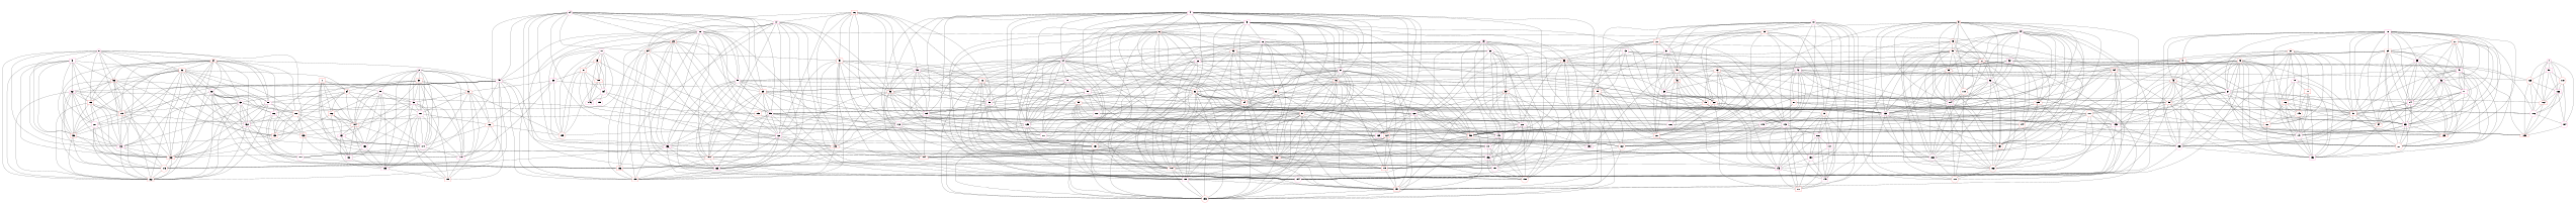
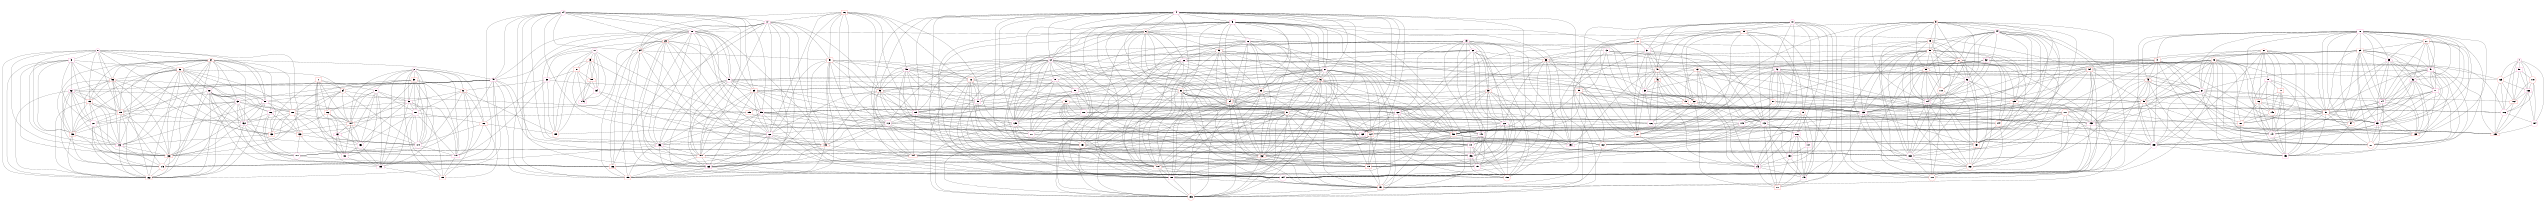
  graph {
    node [color=red shape=folder]
    0 [color=deeppink shape=circle]
    3 [color=deeppink]
    24 [shape=house]
    36
    56 [shape=house]
    80 [color=deeppink shape=house]
    103
    115
    136
    138
    142 [color=deeppink shape=house]
    160 [shape=house]
    182
    62 [color=deeppink shape=house]
    127 [color=deeppink shape=circle]
    45 [color=deeppink shape=house]
    173 [shape=circle]
    60 [color=deeppink shape=circle]
    63 [color=deeppink shape=circle]
    100 [shape=circle]
    106 [color=deeppink]
    132 [color=deeppink]
    64 [shape=circle]
    104 [shape=house]
    1
    88 [color=deeppink shape=circle]
    102
    137 [color=deeppink shape=house]
    152 [color=deeppink shape=circle]
    161 [color=deeppink]
    92 [color=deeppink shape=house]
    174 [color=deeppink shape=circle]
    101 [color=deeppink shape=circle]
    183 [color=deeppink shape=house]
    2 [color=deeppink shape=circle]
    30
    61 [shape=house]
    167 [shape=house]
    175 [color=deeppink shape=house]
    185
    133
    195 [shape=circle]
    180 [color=deeppink shape=circle]
    109
    4 [color=deeppink shape=house]
    5 [color=deeppink]
    6 [shape=circle]
    12 [color=deeppink shape=circle]
    27 [color=deeppink shape=circle]
    76 [shape=house]
    82 [shape=circle]
    84
    93 [shape=house]
    97 [shape=circle]
    105 [color=deeppink]
    112 [color=deeppink shape=circle]
    124
    125 [color=deeppink shape=circle]
    151 [shape=circle]
    154 [shape=house]
    162 [shape=house]
    178 [shape=house]
    179
    188 [color=deeppink]
    193 [shape=circle]
    26 [color=deeppink shape=circle]
    53 [shape=house]
    83 [shape=circle]
    135 [color=deeppink shape=house]
    150
    191
    66 [color=deeppink shape=house]
    78 [color=deeppink shape=house]
    177 [color=deeppink shape=circle]
    95
    164 [shape=circle]
    128 [color=deeppink]
    98 [color=deeppink]
    148 [shape=house]
    165 [color=deeppink]
    81 [shape=house]
    163 [color=deeppink shape=circle]
    144 [shape=circle]
    157
    168 [shape=circle]
    123 [shape=circle]
    172 [shape=house]
    73 [shape=house]
    7 [color=deeppink shape=circle]
    57 [color=deeppink]
    118 [shape=circle]
    166 [color=deeppink]
    176 [color=deeppink shape=circle]
    184 [color=deeppink shape=circle]
    189 [shape=house]
    20
    8 [color=deeppink]
    29
    35 [color=deeppink shape=house]
    41
    43 [shape=house]
    47 [color=deeppink]
    52 [color=deeppink shape=house]
    67 [color=deeppink shape=circle]
    71 [color=deeppink]
    74 [color=deeppink]
    91
    94 [shape=house]
    n109 [color=deeppink label=831]
    139 [shape=house]
    147 [color=deeppink shape=circle]
    159 [color=deeppink shape=circle]
    187 [shape=circle]
    42 [color=deeppink]
    87 [shape=circle]
    119 [color=deeppink shape=circle]
    111 [shape=circle]
    194 [color=deeppink shape=circle]
    89 [shape=house]
    153 [color=deeppink shape=house]
    192 [color=deeppink]
    9 [shape=circle]
    44 [color=deeppink shape=circle]
    50 [shape=house]
    85 [shape=house]
    96 [color=deeppink shape=circle]
    114 [color=deeppink]
    129 [shape=house]
    49 [shape=circle]
    110 [shape=circle]
    170 [shape=circle]
    10 [color=deeppink shape=circle]
    25 [shape=house]
    28
    31 [color=deeppink]
    40 [shape=circle]
    68 [shape=house]
    75 [shape=circle]
    113 [color=deeppink shape=circle]
    n140 [color=deeppink label=816]
    121
    130 [color=deeppink shape=circle]
    143 [color=deeppink]
    149 [color=deeppink]
    171
    169 [color=deeppink]
    33 [shape=house]
    65 [color=deeppink shape=circle]
    190 [color=deeppink shape=house]
    46 [shape=house]
    117 [color=deeppink]
    11 [color=deeppink shape=circle]
    15 [shape=house]
    37
    38 [color=deeppink]
    108 [shape=house]
    134 [color=deeppink shape=circle]
    146 [color=deeppink shape=house]
    59 [shape=house]
-   155 [color=deeppink shape=circle]
    90 [color=deeppink]
    107 [color=deeppink shape=circle]
    13 [color=deeppink]
    14 [color=deeppink shape=circle]
    17 [color=deeppink shape=house]
    18 [color=deeppink shape=house]
    23 [shape=house]
    34 [shape=circle]
    58 [color=deeppink shape=circle]
    69
    99 [color=deeppink shape=circle]
    156 [color=deeppink shape=house]
    158 [shape=house]
    199
    51
    186
    54
    16
    55 [color=deeppink shape=house]
    72
    196 [color=deeppink]
    197 [color=deeppink shape=circle]
    120 [color=deeppink]
    140 [color=deeppink]
    141 [color=deeppink]
    198 [shape=circle]
    181
    19 [color=deeppink shape=house]
    22 [color=deeppink shape=house]
    39 [shape=house]
    122 [color=deeppink shape=house]
    126 [color=deeppink shape=circle]
    21 [shape=house]
    48 [shape=circle]
    70 [color=deeppink shape=house]
    77
    86
    145 [shape=circle]
    79 [shape=house]
    32 [color=deeppink]
    0 -- 3
    0 -- 24
    0 -- 36
    0 -- 56
    0 -- 80
    0 -- 103
    0 -- 115
    0 -- 136
    0 -- 138
    0 -- 142
    0 -- 160
    0 -- 182
    3 -- 36
    3 -- 56
    3 -- 103
    3 -- 115
    3 -- 136
    3 -- 142
    3 -- 160
    3 -- 182
    3 -- 62
    3 -- 127
    24 -- 36
    24 -- 56
    24 -- 80
    24 -- 103
    24 -- 115
    24 -- 136
    24 -- 142
    24 -- 160
    24 -- 182
    24 -- 45
    24 -- 173
    24 -- 60
    24 -- 63
    24 -- 100
    24 -- 106
    24 -- 132
    36 -- 56
    36 -- 80
    36 -- 103
    36 -- 115
    36 -- 136
    36 -- 138
    36 -- 142
    36 -- 160
    36 -- 182
    36 -- 60
    36 -- 63
    36 -- 100
    36 -- 132
    36 -- 64
    56 -- 80
    56 -- 103
    56 -- 115
    56 -- 136
    56 -- 138
    56 -- 142
    56 -- 160
    56 -- 182
    56 -- 62
    56 -- 127
    80 -- 138
    80 -- 142
    80 -- 160
    80 -- 182
    80 -- 100
    80 -- 132
    80 -- 104
    103 -- 115
    103 -- 136
    103 -- 142
    103 -- 160
    103 -- 182
    103 -- 127
    103 -- 173
    115 -- 136
    115 -- 142
    115 -- 160
    115 -- 182
    115 -- 127
    115 -- 173
    115 -- 132
    136 -- 142
    136 -- 160
    136 -- 182
    136 -- 173
    138 -- 142
    142 -- 160
    142 -- 182
    142 -- 173
    160 -- 182
    160 -- 173
    62 -- 103
    62 -- 115
    62 -- 136
    62 -- 142
    62 -- 160
    62 -- 182
    62 -- 127
    62 -- 173
    62 -- 109
    127 -- 136
    127 -- 142
    127 -- 160
    127 -- 182
    127 -- 173
    45 -- 115
    45 -- 136
    45 -- 160
    45 -- 182
    45 -- 62
    45 -- 127
    45 -- 173
    45 -- 63
    45 -- 156
    45 -- 158
    45 -- 199
    173 -- 182
    60 -- 115
    60 -- 160
    60 -- 182
    60 -- 63
    60 -- 100
    60 -- 106
    60 -- 132
    60 -- 133
    60 -- 180
    60 -- 186
    63 -- 115
    63 -- 142
    63 -- 160
    63 -- 182
    63 -- 173
    63 -- 100
    63 -- 106
    63 -- 132
    63 -- 180
    63 -- 186
    100 -- 138
    100 -- 160
    100 -- 132
    100 -- 104
    100 -- 174
    100 -- 175
    100 -- 133
    106 -- 132
    106 -- 133
    106 -- 180
    106 -- 186
    132 -- 160
    132 -- 182
    132 -- 174
    132 -- 133
    132 -- 180
    64 -- 80
    64 -- 138
    64 -- 100
    64 -- 104
    64 -- 102
    64 -- 92
    64 -- 174
    104 -- 138
    104 -- 137
    104 -- 152
    104 -- 161
    104 -- 174
    104 -- 183
    1 -- 138
    1 -- 64
    1 -- 104
    1 -- 88
    1 -- 102
    1 -- 137
    1 -- 152
    1 -- 161
    88 -- 104
    88 -- 102
    88 -- 137
    88 -- 152
    88 -- 161
    88 -- 92
    88 -- 101
    88 -- 183
    102 -- 138
    102 -- 104
    102 -- 137
    102 -- 152
    102 -- 161
    137 -- 152
    137 -- 161
    137 -- 183
    152 -- 161
    152 -- 183
    161 -- 183
    92 -- 100
    92 -- 104
    92 -- 152
    92 -- 174
    92 -- 101
    92 -- 183
    92 -- 175
    92 -- 185
    174 -- 175
    174 -- 180
    101 -- 104
    101 -- 152
    101 -- 174
    101 -- 183
    101 -- 167
    101 -- 175
    101 -- 185
    183 -- 185
    2 -- 104
    2 -- 88
    2 -- 92
    2 -- 174
    2 -- 101
    2 -- 183
    2 -- 30
    2 -- 61
    2 -- 167
    2 -- 175
    2 -- 185
    30 -- 100
    30 -- 64
    30 -- 104
    30 -- 92
    30 -- 174
    30 -- 101
    30 -- 183
    30 -- 61
    30 -- 175
    30 -- 133
    61 -- 92
    61 -- 174
    61 -- 101
    61 -- 167
    61 -- 175
    61 -- 185
    61 -- 195
    167 -- 174
    167 -- 175
    167 -- 185
    167 -- 195
    175 -- 185
    133 -- 174
    133 -- 175
    133 -- 180
    180 -- 186
    109 -- 127
    109 -- 181
    4 -- 5
    4 -- 6
    4 -- 12
    4 -- 27
    4 -- 76
    4 -- 82
    4 -- 84
    4 -- 93
    4 -- 97
    4 -- 105
    4 -- 112
    4 -- 124
    4 -- 125
    4 -- 151
    4 -- 154
    4 -- 162
    4 -- 178
    4 -- 179
    4 -- 188
    4 -- 193
    5 -- 6
    5 -- 12
    5 -- 27
    5 -- 76
    5 -- 82
    5 -- 84
    5 -- 97
    5 -- 125
    5 -- 151
    5 -- 162
    5 -- 178
    5 -- 188
    5 -- 193
    5 -- 26
    5 -- 53
    5 -- 83
    5 -- 135
    5 -- 150
    5 -- 191
    6 -- 12
    6 -- 76
    6 -- 82
    6 -- 84
    6 -- 125
    6 -- 151
    6 -- 162
    6 -- 178
    6 -- 188
    6 -- 193
    6 -- 26
    6 -- 53
    6 -- 83
    6 -- 150
    6 -- 66
    12 -- 27
    12 -- 82
    12 -- 84
    12 -- 93
    12 -- 97
    12 -- 105
    12 -- 112
    12 -- 124
    12 -- 125
    12 -- 151
    12 -- 154
    12 -- 162
    12 -- 178
    12 -- 188
    12 -- 193
    12 -- 78
    12 -- 177
    27 -- 76
    27 -- 82
    27 -- 84
    27 -- 97
    27 -- 112
    27 -- 124
    27 -- 125
    27 -- 151
    27 -- 154
    27 -- 162
    27 -- 178
    27 -- 179
    27 -- 188
    27 -- 193
    27 -- 191
    76 -- 82
    76 -- 84
    76 -- 97
    76 -- 124
    76 -- 151
    76 -- 162
    76 -- 178
    76 -- 179
    76 -- 188
    76 -- 193
    76 -- 135
    76 -- 150
    76 -- 191
    76 -- 95
    76 -- 164
    82 -- 84
    82 -- 97
    82 -- 124
    82 -- 125
    82 -- 151
    82 -- 162
    82 -- 178
    82 -- 179
    82 -- 188
    82 -- 193
    82 -- 191
    82 -- 164
    84 -- 97
    84 -- 125
    84 -- 151
    84 -- 162
    84 -- 178
    84 -- 188
    84 -- 193
    84 -- 135
    84 -- 150
    84 -- 191
    93 -- 105
    93 -- 112
    93 -- 125
    93 -- 151
    93 -- 154
    93 -- 177
    93 -- 128
    93 -- 98
    93 -- 148
    97 -- 112
    97 -- 124
    97 -- 125
    97 -- 151
    97 -- 154
    97 -- 162
    97 -- 178
    97 -- 179
    97 -- 188
    97 -- 193
    97 -- 191
    105 -- 112
    105 -- 125
    105 -- 151
    105 -- 154
    105 -- 177
    105 -- 148
    112 -- 124
    112 -- 151
    112 -- 154
    112 -- 179
    112 -- 128
    112 -- 148
    112 -- 165
    124 -- 151
    124 -- 154
    124 -- 162
    124 -- 179
    124 -- 191
    124 -- 164
    125 -- 151
    125 -- 178
    125 -- 188
    125 -- 193
    125 -- 177
    151 -- 154
    151 -- 162
    151 -- 178
    151 -- 179
    151 -- 188
    151 -- 193
    154 -- 179
    154 -- 165
    162 -- 178
    162 -- 179
    162 -- 188
    162 -- 193
    162 -- 191
    178 -- 188
    178 -- 193
    178 -- 191
    179 -- 191
    188 -- 193
    188 -- 191
    26 -- 76
    26 -- 84
    26 -- 162
    26 -- 178
    26 -- 188
    26 -- 193
    26 -- 53
    26 -- 83
    26 -- 135
    26 -- 150
    26 -- 66
    26 -- 81
    26 -- 163
    53 -- 76
    53 -- 84
    53 -- 162
    53 -- 178
    53 -- 188
    53 -- 193
    53 -- 83
    53 -- 135
    53 -- 150
    53 -- 66
    83 -- 84
    83 -- 162
    83 -- 178
    83 -- 188
    83 -- 193
    83 -- 135
    83 -- 150
    83 -- 163
    135 -- 150
    135 -- 191
    135 -- 163
    135 -- 144
    135 -- 157
    135 -- 168
    150 -- 162
    150 -- 178
    150 -- 188
    150 -- 191
    150 -- 163
    150 -- 157
    191 -- 193
    66 -- 125
    66 -- 178
    66 -- 188
    66 -- 193
    66 -- 83
    66 -- 78
    66 -- 177
    66 -- 123
    66 -- 172
    66 -- 73
    78 -- 93
    78 -- 105
    78 -- 125
    78 -- 177
    78 -- 90
    78 -- 107
    95 -- 162
    95 -- 135
    95 -- 150
    95 -- 191
    95 -- 164
    95 -- 144
    95 -- 157
    95 -- 129
    164 -- 179
    164 -- 191
    128 -- 154
    128 -- 148
    128 -- 165
    128 -- 194
    128 -- 156
    128 -- 158
    128 -- 199
    98 -- 105
    98 -- 196
    98 -- 197
    98 -- 120
    98 -- 141
    148 -- 154
    148 -- 165
    148 -- 199
    165 -- 194
    165 -- 199
    81 -- 83
    81 -- 135
    81 -- 150
    81 -- 163
    81 -- 144
    81 -- 157
    81 -- 168
    81 -- 85
    81 -- 96
    81 -- 114
    81 -- 129
    81 -- 110
    81 -- 170
    163 -- 168
    163 -- 170
    144 -- 150
    144 -- 157
    144 -- 168
    157 -- 163
    157 -- 168
    168 -- 170
    123 -- 172
    123 -- 166
    123 -- 176
    123 -- 189
    172 -- 176
    172 -- 189
    73 -- 78
    73 -- 177
    73 -- 123
    73 -- 176
    73 -- 189
    73 -- 107
    73 -- 126
    73 -- 79
    7 -- 123
    7 -- 172
    7 -- 57
    7 -- 118
    7 -- 166
    7 -- 176
    7 -- 184
    57 -- 123
    57 -- 172
    57 -- 118
    57 -- 166
    118 -- 172
    118 -- 166
    118 -- 176
    118 -- 184
    166 -- 172
    166 -- 176
    166 -- 184
    166 -- 189
    176 -- 184
    176 -- 189
    184 -- 189
    20 -- 29
    20 -- 35
    20 -- 47
    20 -- 52
    20 -- 71
    20 -- 74
    20 -- n109
    20 -- 139
    20 -- 187
    8 -- 20
    8 -- 29
    8 -- 35
    8 -- 41
    8 -- 43
    8 -- 47
    8 -- 52
    8 -- 67
    8 -- 71
    8 -- 74
    8 -- 91
    8 -- 94
    8 -- n109
    8 -- 139
    8 -- 147
    8 -- 159
    8 -- 187
    29 -- 35
    29 -- 41
    29 -- 43
    29 -- 47
    29 -- 52
    29 -- 67
    29 -- 71
    29 -- 74
    29 -- 91
    29 -- n109
    29 -- 139
    29 -- 159
    29 -- 187
    35 -- 47
    35 -- 52
    35 -- 71
    35 -- 74
    35 -- 91
    35 -- 94
    35 -- n109
    35 -- 139
    41 -- 164
    41 -- 43
    41 -- 67
    41 -- n109
    41 -- 139
    41 -- 159
    41 -- 187
    41 -- 42
    41 -- 87
    41 -- 119
    41 -- 111
    43 -- 67
    43 -- 91
    43 -- n109
    43 -- 159
    43 -- 187
    43 -- 111
    43 -- 194
    43 -- 89
    43 -- 153
    47 -- 52
    47 -- 67
    47 -- 71
    47 -- 74
    47 -- 91
    47 -- 94
    47 -- n109
    47 -- 139
    47 -- 147
    47 -- 187
    47 -- 192
    52 -- 71
    52 -- 74
    52 -- 91
    52 -- 94
    52 -- n109
    52 -- 139
    52 -- 187
    67 -- 74
    67 -- 91
    67 -- n109
    67 -- 139
    67 -- 159
    67 -- 187
    67 -- 111
    67 -- 89
    67 -- 153
    71 -- 74
    71 -- 91
    71 -- 94
    71 -- n109
    71 -- 139
    71 -- 187
    74 -- 91
    74 -- 94
    74 -- n109
    74 -- 139
    74 -- 147
    74 -- 187
    91 -- 94
    91 -- n109
    91 -- 139
    91 -- 147
    91 -- 159
    91 -- 153
    91 -- 192
    94 -- 147
    94 -- 192
    n109 -- 139
    n109 -- 147
    n109 -- 159
    n109 -- 187
    n109 -- 192
    139 -- 187
    147 -- 159
    147 -- 192
    159 -- 194
    159 -- 192
    42 -- 124
    42 -- 179
    42 -- 164
    42 -- 43
    42 -- 67
    42 -- 159
    42 -- 87
    42 -- 119
    42 -- 111
    42 -- 194
    42 -- 153
    87 -- 164
    87 -- 187
    87 -- 119
    87 -- 111
    119 -- 124
    119 -- 179
    119 -- 164
    111 -- 124
    111 -- 179
    111 -- 164
    111 -- 159
    111 -- 119
    111 -- 194
    111 -- 153
    89 -- 91
    89 -- 147
    89 -- 159
    89 -- 194
    89 -- 153
    89 -- 192
    89 -- 99
    153 -- 159
    153 -- 194
    153 -- 158
    9 -- 135
    9 -- 150
    9 -- 95
    9 -- 81
    9 -- 163
    9 -- 144
    9 -- 157
    9 -- 168
    9 -- 44
    9 -- 50
    9 -- 85
    9 -- 96
    9 -- 114
    9 -- 129
    44 -- 135
    44 -- 81
    44 -- 163
    44 -- 144
    44 -- 157
    44 -- 168
    44 -- 50
    44 -- 85
    44 -- 96
    44 -- 114
    44 -- 129
    44 -- 49
    44 -- 110
    44 -- 170
    50 -- 83
    50 -- 135
    50 -- 150
    50 -- 81
    50 -- 163
    50 -- 144
    50 -- 157
    50 -- 168
    50 -- 85
    50 -- 96
    50 -- 114
    50 -- 129
    50 -- 110
    50 -- 170
    85 -- 135
    85 -- 163
    85 -- 157
    85 -- 168
    85 -- 96
    85 -- 114
    85 -- 110
    85 -- 170
    96 -- 135
    96 -- 163
    96 -- 157
    96 -- 168
    96 -- 114
    96 -- 110
    96 -- 170
    114 -- 135
    114 -- 163
    114 -- 157
    114 -- 168
    114 -- 170
    129 -- 135
    129 -- 150
    129 -- 191
    129 -- 144
    129 -- 157
    129 -- 168
    49 -- 81
    49 -- 163
    49 -- 168
    49 -- 9
    49 -- 50
    49 -- 96
    49 -- 114
    49 -- 110
    49 -- 170
    110 -- 163
    110 -- 168
    110 -- 114
    110 -- 170
    10 -- 25
    10 -- 28
    10 -- 31
    10 -- 40
    10 -- 68
    10 -- 75
    10 -- 113
    10 -- n140
    10 -- 121
    10 -- 130
    10 -- 143
    10 -- 149
    10 -- 171
    25 -- 28
    25 -- 31
    25 -- 40
    25 -- 68
    25 -- 75
    25 -- 113
    25 -- 121
    25 -- 143
    25 -- 149
    28 -- 31
    28 -- 40
    28 -- 113
    28 -- 121
    28 -- 169
    28 -- 33
    28 -- 65
    28 -- 190
    31 -- 40
    31 -- 68
    31 -- 113
    31 -- 121
    31 -- 143
    31 -- 33
    31 -- 65
    31 -- 190
    31 -- 46
    40 -- 68
    40 -- 113
    40 -- 121
    40 -- 143
    40 -- 65
    40 -- 190
    40 -- 46
    68 -- 75
    68 -- 113
    68 -- 121
    68 -- 143
    68 -- 171
    75 -- 113
    75 -- n140
    75 -- 130
    75 -- 143
    75 -- 149
    75 -- 171
    75 -- 117
    113 -- n140
    113 -- 121
    113 -- 130
    113 -- 143
    113 -- 149
    113 -- 171
    n140 -- 130
    n140 -- 143
    n140 -- 149
    n140 -- 171
    n140 -- 117
    121 -- 143
    121 -- 190
    130 -- 143
    130 -- 149
    130 -- 171
    143 -- 149
    143 -- 171
    149 -- 171
    169 -- 190
    33 -- 40
    33 -- 121
    33 -- 169
    33 -- 65
    33 -- 190
    33 -- 197
    33 -- 39
    33 -- 122
    65 -- 68
    65 -- 121
    65 -- 126
    65 -- 79
    46 -- 68
    46 -- 121
    46 -- 143
    46 -- 65
    46 -- 126
    46 -- 79
    117 -- 130
    117 -- 149
    11 -- 195
    11 -- 169
    11 -- 15
    11 -- 37
    11 -- 38
    11 -- 108
    11 -- 134
    11 -- 146
    15 -- 195
    15 -- 169
    15 -- 37
    15 -- 108
    15 -- 134
    15 -- 146
    37 -- 195
    37 -- 169
    37 -- 38
    37 -- 108
    37 -- 134
    37 -- 146
    38 -- 61
    38 -- 167
    38 -- 175
    38 -- 195
    38 -- 59
    108 -- 195
    108 -- 134
    108 -- 146
    134 -- 169
    134 -- 190
    134 -- 146
-   134 -- 155
    59 -- 195
    59 -- 169
    59 -- 196
    59 -- 120
    59 -- 140
    59 -- 141
    59 -- 198
    59 -- 122
    90 -- 105
    90 -- 177
    90 -- 98
    90 -- 107
    90 -- 197
    90 -- 126
    107 -- 177
    107 -- 126
    13 -- 191
    13 -- 95
    13 -- 164
    13 -- 41
    13 -- 42
    13 -- 87
    13 -- 119
    14 -- 45
    14 -- 173
    14 -- 128
    14 -- 165
    14 -- 17
    14 -- 18
    14 -- 23
    14 -- 34
    14 -- 58
    14 -- 69
    14 -- 99
    14 -- 156
    14 -- 158
    14 -- 199
    17 -- 93
    17 -- 128
    17 -- 148
    17 -- 165
    17 -- 18
    17 -- 23
    17 -- 34
    17 -- 156
    17 -- 158
    17 -- 199
    17 -- 51
    17 -- 186
    18 -- 45
    18 -- 128
    18 -- 148
    18 -- 165
    18 -- 194
    18 -- 23
    18 -- 34
    18 -- 58
    18 -- 69
    18 -- 99
    18 -- 156
    18 -- 158
    18 -- 199
    18 -- 54
    23 -- 45
    23 -- 128
    23 -- 148
    23 -- 165
    23 -- 34
    23 -- 58
    23 -- 69
    23 -- 99
    23 -- 156
    23 -- 158
    23 -- 199
    23 -- 186
    34 -- 106
    34 -- 128
    34 -- 148
    34 -- 165
    34 -- 199
    34 -- 51
    34 -- 186
    58 -- 165
    58 -- 194
    58 -- 89
    58 -- 153
    58 -- 69
    58 -- 99
    58 -- 156
    58 -- 158
    69 -- 128
    69 -- 165
    69 -- 159
    69 -- 194
    69 -- 89
    69 -- 153
    69 -- 99
    69 -- 156
    69 -- 158
    99 -- 112
    99 -- 128
    99 -- 165
    99 -- 159
    99 -- 194
    99 -- 153
    99 -- 156
    99 -- 158
    156 -- 173
    156 -- 165
    156 -- 194
    156 -- 158
    156 -- 199
    158 -- 165
    158 -- 194
    158 -- 199
    51 -- 93
    51 -- 105
    51 -- 112
    51 -- 154
    51 -- 128
    51 -- 98
    51 -- 148
    51 -- 199
    51 -- 186
    51 -- 55
    51 -- 72
    186 -- 199
    54 -- 109
    54 -- 194
    54 -- 89
    54 -- 153
    54 -- 58
    54 -- 69
    54 -- 99
    54 -- 156
    54 -- 158
    54 -- 181
    16 -- 93
    16 -- 105
    16 -- 112
    16 -- 154
    16 -- 128
    16 -- 98
    16 -- 148
    16 -- 17
    16 -- 34
    16 -- 51
    16 -- 55
    16 -- 72
    55 -- 93
    55 -- 105
    55 -- 78
    55 -- 177
    55 -- 98
    55 -- 90
    55 -- 107
    55 -- 72
    55 -- 196
    55 -- 197
    72 -- 93
    72 -- 98
    72 -- 90
    72 -- 196
    72 -- 197
    72 -- 120
    72 -- 140
    72 -- 141
    72 -- 198
    196 -- 197
    196 -- 198
    197 -- 198
    120 -- 169
    120 -- 196
    120 -- 197
    120 -- 140
    120 -- 141
    120 -- 198
    120 -- 122
    140 -- 180
    140 -- 186
    140 -- 196
    140 -- 197
    140 -- 141
    140 -- 198
    141 -- 180
    141 -- 186
    141 -- 196
    141 -- 197
    141 -- 198
    181 -- 192
    19 -- 98
    19 -- 33
    19 -- 90
    19 -- 72
    19 -- 196
    19 -- 197
    19 -- 120
    19 -- 140
    19 -- 141
    19 -- 198
    19 -- 22
    19 -- 39
    19 -- 122
    22 -- 98
    22 -- 33
    22 -- 90
    22 -- 55
    22 -- 72
    22 -- 196
    22 -- 197
    22 -- 120
    22 -- 198
    22 -- 39
    22 -- 122
    39 -- 169
    39 -- 190
    39 -- 59
    39 -- 196
    39 -- 197
    39 -- 120
    39 -- 140
    39 -- 141
    39 -- 198
    39 -- 122
    122 -- 169
    122 -- 190
    122 -- 196
    122 -- 140
    122 -- 141
    122 -- 198
    126 -- 177
    126 -- 189
    21 -- 91
    21 -- 147
    21 -- 159
    21 -- 89
    21 -- 192
    21 -- 54
    21 -- 181
    21 -- 48
    21 -- 70
    21 -- 77
    21 -- 86
    21 -- 145
    48 -- 67
    48 -- 91
    48 -- 147
    48 -- 159
    48 -- 194
    48 -- 89
    48 -- 153
    48 -- 192
    48 -- 58
    48 -- 69
    48 -- 99
    48 -- 54
    48 -- 181
    48 -- 86
    48 -- 145
    70 -- 94
    70 -- 147
    70 -- 192
    70 -- 77
    70 -- 86
    70 -- 145
    77 -- 147
    77 -- 192
    77 -- 181
    77 -- 86
    77 -- 145
    86 -- 91
    86 -- 94
    86 -- 147
    86 -- 192
    86 -- 181
    86 -- 145
    145 -- 147
    145 -- 192
    145 -- 181
    79 -- 176
    79 -- 189
    79 -- 107
    79 -- 126
    32 -- 73
    32 -- 176
    32 -- 189
    32 -- 65
    32 -- 46
    32 -- 126
    32 -- 79
  }
